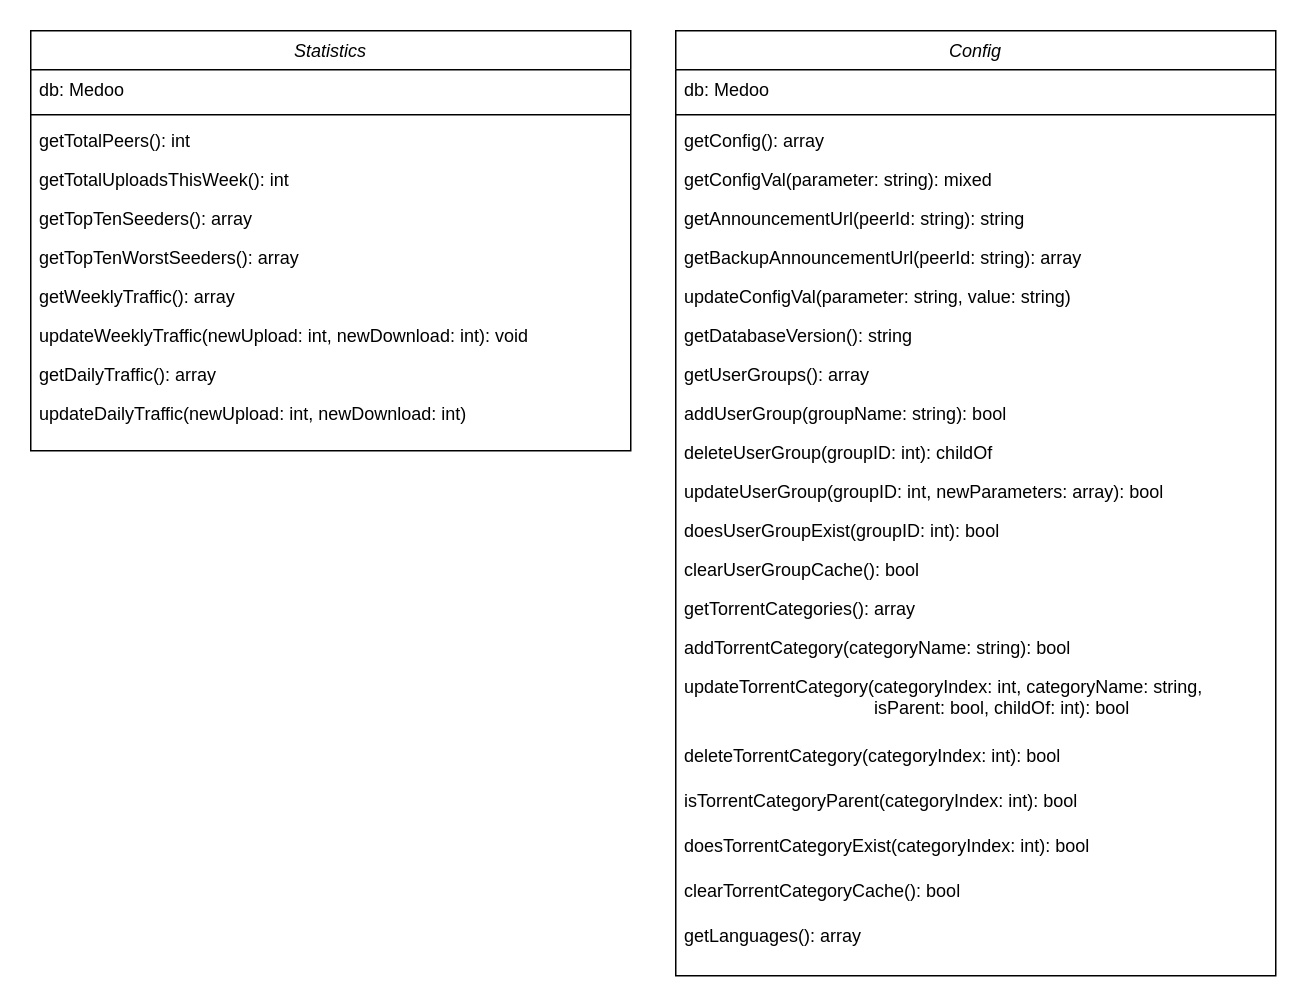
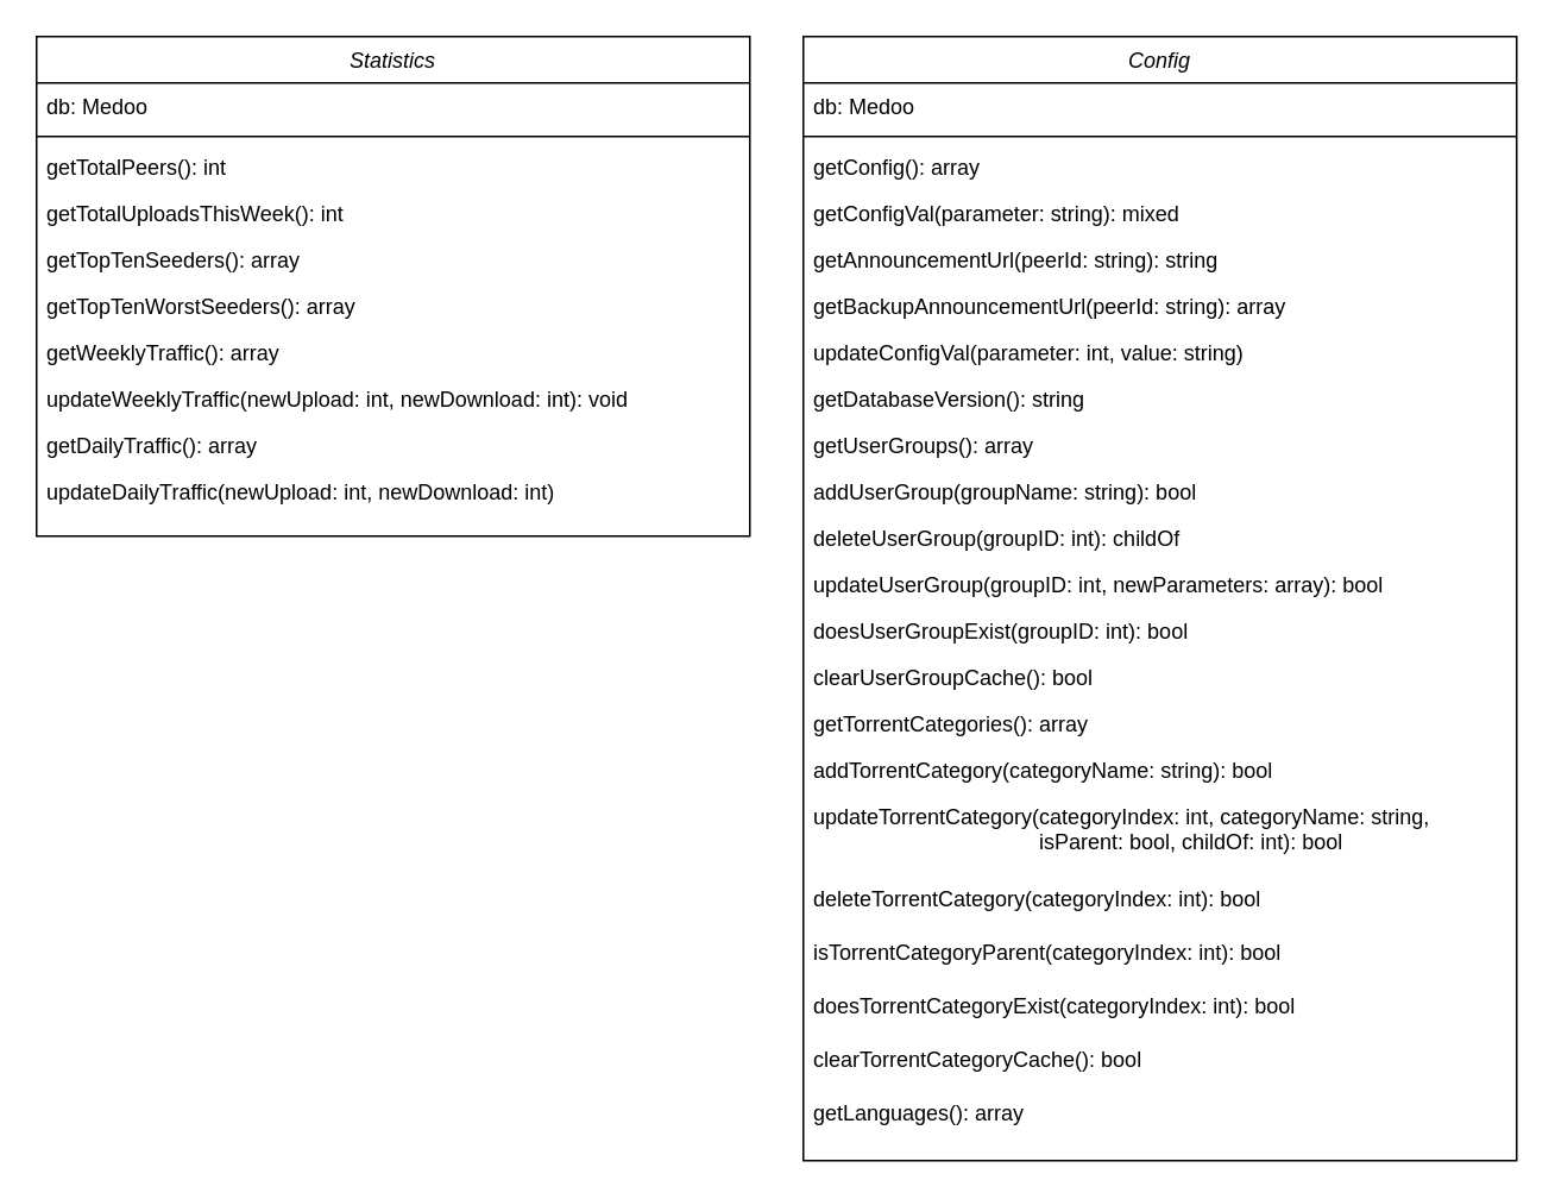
  <mxCell id="0" />
  <mxCell id="1" parent="0" />
  <mxCell id="2" value="Statistics" style="swimlane;fontStyle=2;align=center;verticalAlign=top;childLayout=stackLayout;horizontal=1;startSize=26;horizontalStack=0;resizeParent=1;resizeLast=0;collapsible=1;marginBottom=0;rounded=0;shadow=0;strokeWidth=1;" parent="1" vertex="1"><mxGeometry x="20" y="20" width="400" height="280" as="geometry"><mxRectangle x="230" y="140" width="160" height="26" as="alternateBounds" /></mxGeometry></mxCell>
  <mxCell id="3" value="db: Medoo" style="text;align=left;verticalAlign=top;spacingLeft=4;spacingRight=4;overflow=hidden;rotatable=0;points=[[0,0.5],[1,0.5]];portConstraint=eastwest;" parent="2" vertex="1"><mxGeometry y="26" width="400" height="26" as="geometry" /></mxCell>
  <mxCell id="4" value="" style="line;html=1;strokeWidth=1;align=left;verticalAlign=middle;spacingTop=-1;spacingLeft=3;spacingRight=3;rotatable=0;labelPosition=right;points=[];portConstraint=eastwest;" parent="2" vertex="1"><mxGeometry y="52" width="400" height="8" as="geometry" /></mxCell>
  <mxCell id="5" value="getTotalPeers(): int" style="text;align=left;verticalAlign=top;spacingLeft=4;spacingRight=4;overflow=hidden;rotatable=0;points=[[0,0.5],[1,0.5]];portConstraint=eastwest;" parent="2" vertex="1"><mxGeometry y="60" width="400" height="26" as="geometry" /></mxCell>
  <mxCell id="6" value="getTotalUploadsThisWeek(): int" style="text;align=left;verticalAlign=top;spacingLeft=4;spacingRight=4;overflow=hidden;rotatable=0;points=[[0,0.5],[1,0.5]];portConstraint=eastwest;" vertex="1" parent="2"><mxGeometry y="86" width="400" height="26" as="geometry" /></mxCell>
  <mxCell id="7" value="getTopTenSeeders(): array" style="text;align=left;verticalAlign=top;spacingLeft=4;spacingRight=4;overflow=hidden;rotatable=0;points=[[0,0.5],[1,0.5]];portConstraint=eastwest;" vertex="1" parent="2"><mxGeometry y="112" width="400" height="26" as="geometry" /></mxCell>
  <mxCell id="8" value="getTopTenWorstSeeders(): array" style="text;align=left;verticalAlign=top;spacingLeft=4;spacingRight=4;overflow=hidden;rotatable=0;points=[[0,0.5],[1,0.5]];portConstraint=eastwest;" vertex="1" parent="2"><mxGeometry y="138" width="400" height="26" as="geometry" /></mxCell>
  <mxCell id="9" value="getWeeklyTraffic(): array" style="text;align=left;verticalAlign=top;spacingLeft=4;spacingRight=4;overflow=hidden;rotatable=0;points=[[0,0.5],[1,0.5]];portConstraint=eastwest;" vertex="1" parent="2"><mxGeometry y="164" width="400" height="26" as="geometry" /></mxCell>
  <mxCell id="10" value="updateWeeklyTraffic(newUpload: int, newDownload: int): void" style="text;align=left;verticalAlign=top;spacingLeft=4;spacingRight=4;overflow=hidden;rotatable=0;points=[[0,0.5],[1,0.5]];portConstraint=eastwest;" vertex="1" parent="2"><mxGeometry y="190" width="400" height="26" as="geometry" /></mxCell>
  <mxCell id="11" value="getDailyTraffic(): array" style="text;align=left;verticalAlign=top;spacingLeft=4;spacingRight=4;overflow=hidden;rotatable=0;points=[[0,0.5],[1,0.5]];portConstraint=eastwest;" vertex="1" parent="2"><mxGeometry y="216" width="400" height="26" as="geometry" /></mxCell>
  <mxCell id="12" value="updateDailyTraffic(newUpload: int, newDownload: int)" style="text;align=left;verticalAlign=top;spacingLeft=4;spacingRight=4;overflow=hidden;rotatable=0;points=[[0,0.5],[1,0.5]];portConstraint=eastwest;" vertex="1" parent="2"><mxGeometry y="242" width="400" height="26" as="geometry" /></mxCell>
  <mxCell id="13" value="Config" style="swimlane;fontStyle=2;align=center;verticalAlign=top;childLayout=stackLayout;horizontal=1;startSize=26;horizontalStack=0;resizeParent=1;resizeLast=0;collapsible=1;marginBottom=0;rounded=0;shadow=0;strokeWidth=1;" vertex="1" parent="1"><mxGeometry x="450" y="20" width="400" height="630" as="geometry"><mxRectangle x="230" y="140" width="160" height="26" as="alternateBounds" /></mxGeometry></mxCell>
  <mxCell id="14" value="db: Medoo" style="text;align=left;verticalAlign=top;spacingLeft=4;spacingRight=4;overflow=hidden;rotatable=0;points=[[0,0.5],[1,0.5]];portConstraint=eastwest;" vertex="1" parent="13"><mxGeometry y="26" width="400" height="26" as="geometry" /></mxCell>
  <mxCell id="15" value="" style="line;html=1;strokeWidth=1;align=left;verticalAlign=middle;spacingTop=-1;spacingLeft=3;spacingRight=3;rotatable=0;labelPosition=right;points=[];portConstraint=eastwest;" vertex="1" parent="13"><mxGeometry y="52" width="400" height="8" as="geometry" /></mxCell>
  <mxCell id="16" value="getConfig(): array" style="text;align=left;verticalAlign=top;spacingLeft=4;spacingRight=4;overflow=hidden;rotatable=0;points=[[0,0.5],[1,0.5]];portConstraint=eastwest;" vertex="1" parent="13"><mxGeometry y="60" width="400" height="26" as="geometry" /></mxCell>
  <mxCell id="17" value="getConfigVal(parameter: string): mixed" style="text;align=left;verticalAlign=top;spacingLeft=4;spacingRight=4;overflow=hidden;rotatable=0;points=[[0,0.5],[1,0.5]];portConstraint=eastwest;" vertex="1" parent="13"><mxGeometry y="86" width="400" height="26" as="geometry" /></mxCell>
  <mxCell id="18" value="getAnnouncementUrl(peerId: string): string" style="text;align=left;verticalAlign=top;spacingLeft=4;spacingRight=4;overflow=hidden;rotatable=0;points=[[0,0.5],[1,0.5]];portConstraint=eastwest;" vertex="1" parent="13"><mxGeometry y="112" width="400" height="26" as="geometry" /></mxCell>
  <mxCell id="19" value="getBackupAnnouncementUrl(peerId: string): array" style="text;align=left;verticalAlign=top;spacingLeft=4;spacingRight=4;overflow=hidden;rotatable=0;points=[[0,0.5],[1,0.5]];portConstraint=eastwest;" vertex="1" parent="13"><mxGeometry y="138" width="400" height="26" as="geometry" /></mxCell>
- <mxCell id="20" value="updateConfigVal(parameter: string, value: string)" style="text;align=left;verticalAlign=top;spacingLeft=4;spacingRight=4;overflow=hidden;rotatable=0;points=[[0,0.5],[1,0.5]];portConstraint=eastwest;" vertex="1" parent="13"><mxGeometry y="164" width="400" height="26" as="geometry" /></mxCell>
+ <mxCell id="20" value="updateConfigVal(parameter: int, value: string)" style="text;align=left;verticalAlign=top;spacingLeft=4;spacingRight=4;overflow=hidden;rotatable=0;points=[[0,0.5],[1,0.5]];portConstraint=eastwest;" vertex="1" parent="13"><mxGeometry y="164" width="400" height="26" as="geometry" /></mxCell>
  <mxCell id="21" value="getDatabaseVersion(): string" style="text;align=left;verticalAlign=top;spacingLeft=4;spacingRight=4;overflow=hidden;rotatable=0;points=[[0,0.5],[1,0.5]];portConstraint=eastwest;" vertex="1" parent="13"><mxGeometry y="190" width="400" height="26" as="geometry" /></mxCell>
  <mxCell id="22" value="getUserGroups(): array" style="text;align=left;verticalAlign=top;spacingLeft=4;spacingRight=4;overflow=hidden;rotatable=0;points=[[0,0.5],[1,0.5]];portConstraint=eastwest;" vertex="1" parent="13"><mxGeometry y="216" width="400" height="26" as="geometry" /></mxCell>
  <mxCell id="23" value="addUserGroup(groupName: string): bool" style="text;align=left;verticalAlign=top;spacingLeft=4;spacingRight=4;overflow=hidden;rotatable=0;points=[[0,0.5],[1,0.5]];portConstraint=eastwest;" vertex="1" parent="13"><mxGeometry y="242" width="400" height="26" as="geometry" /></mxCell>
  <mxCell id="24" value="deleteUserGroup(groupID: int): childOf" style="text;align=left;verticalAlign=top;spacingLeft=4;spacingRight=4;overflow=hidden;rotatable=0;points=[[0,0.5],[1,0.5]];portConstraint=eastwest;" vertex="1" parent="13"><mxGeometry y="268" width="400" height="26" as="geometry" /></mxCell>
  <mxCell id="25" value="updateUserGroup(groupID: int, newParameters: array): bool" style="text;align=left;verticalAlign=top;spacingLeft=4;spacingRight=4;overflow=hidden;rotatable=0;points=[[0,0.5],[1,0.5]];portConstraint=eastwest;" vertex="1" parent="13"><mxGeometry y="294" width="400" height="26" as="geometry" /></mxCell>
  <mxCell id="26" value="doesUserGroupExist(groupID: int): bool" style="text;align=left;verticalAlign=top;spacingLeft=4;spacingRight=4;overflow=hidden;rotatable=0;points=[[0,0.5],[1,0.5]];portConstraint=eastwest;" vertex="1" parent="13"><mxGeometry y="320" width="400" height="26" as="geometry" /></mxCell>
  <mxCell id="27" value="clearUserGroupCache(): bool" style="text;align=left;verticalAlign=top;spacingLeft=4;spacingRight=4;overflow=hidden;rotatable=0;points=[[0,0.5],[1,0.5]];portConstraint=eastwest;" vertex="1" parent="13"><mxGeometry y="346" width="400" height="26" as="geometry" /></mxCell>
  <mxCell id="28" value="getTorrentCategories(): array" style="text;align=left;verticalAlign=top;spacingLeft=4;spacingRight=4;overflow=hidden;rotatable=0;points=[[0,0.5],[1,0.5]];portConstraint=eastwest;" vertex="1" parent="13"><mxGeometry y="372" width="400" height="26" as="geometry" /></mxCell>
  <mxCell id="29" value="addTorrentCategory(categoryName: string): bool" style="text;align=left;verticalAlign=top;spacingLeft=4;spacingRight=4;overflow=hidden;rotatable=0;points=[[0,0.5],[1,0.5]];portConstraint=eastwest;" vertex="1" parent="13"><mxGeometry y="398" width="400" height="26" as="geometry" /></mxCell>
  <mxCell id="30" value="updateTorrentCategory(categoryIndex: int, categoryName: string,&#10;                                      isParent: bool, childOf: int): bool&#10;" style="text;align=left;verticalAlign=top;spacingLeft=4;spacingRight=4;overflow=hidden;rotatable=0;points=[[0,0.5],[1,0.5]];portConstraint=eastwest;" vertex="1" parent="13"><mxGeometry y="424" width="400" height="46" as="geometry" /></mxCell>
  <mxCell id="31" value="deleteTorrentCategory(categoryIndex: int): bool" style="text;align=left;verticalAlign=top;spacingLeft=4;spacingRight=4;overflow=hidden;rotatable=0;points=[[0,0.5],[1,0.5]];portConstraint=eastwest;" vertex="1" parent="13"><mxGeometry y="470" width="400" height="30" as="geometry" /></mxCell>
  <mxCell id="32" value="isTorrentCategoryParent(categoryIndex: int): bool" style="text;align=left;verticalAlign=top;spacingLeft=4;spacingRight=4;overflow=hidden;rotatable=0;points=[[0,0.5],[1,0.5]];portConstraint=eastwest;" vertex="1" parent="13"><mxGeometry y="500" width="400" height="30" as="geometry" /></mxCell>
  <mxCell id="33" value="doesTorrentCategoryExist(categoryIndex: int): bool" style="text;align=left;verticalAlign=top;spacingLeft=4;spacingRight=4;overflow=hidden;rotatable=0;points=[[0,0.5],[1,0.5]];portConstraint=eastwest;" vertex="1" parent="13"><mxGeometry y="530" width="400" height="30" as="geometry" /></mxCell>
  <mxCell id="34" value="clearTorrentCategoryCache(): bool" style="text;align=left;verticalAlign=top;spacingLeft=4;spacingRight=4;overflow=hidden;rotatable=0;points=[[0,0.5],[1,0.5]];portConstraint=eastwest;" vertex="1" parent="13"><mxGeometry y="560" width="400" height="30" as="geometry" /></mxCell>
  <mxCell id="35" value="getLanguages(): array" style="text;align=left;verticalAlign=top;spacingLeft=4;spacingRight=4;overflow=hidden;rotatable=0;points=[[0,0.5],[1,0.5]];portConstraint=eastwest;" vertex="1" parent="13"><mxGeometry y="590" width="400" height="30" as="geometry" /></mxCell>
